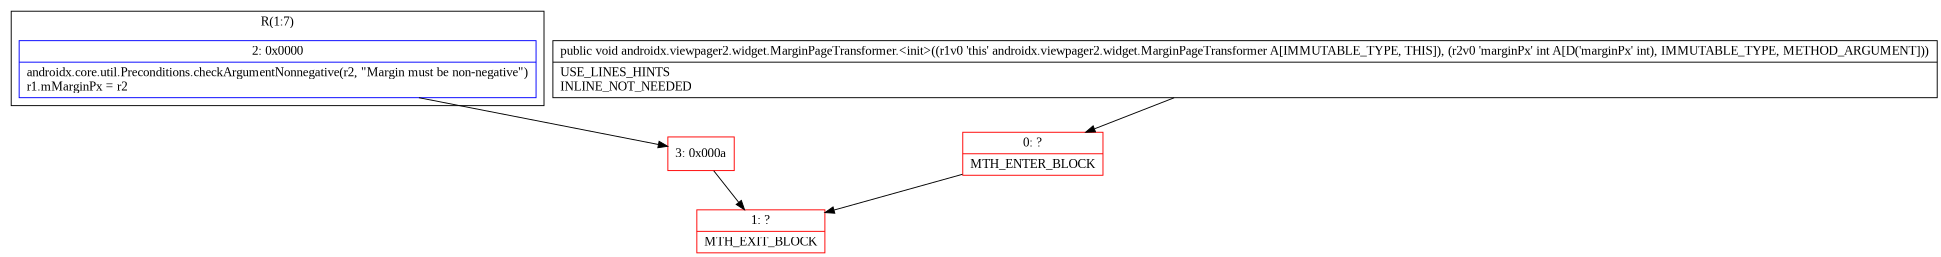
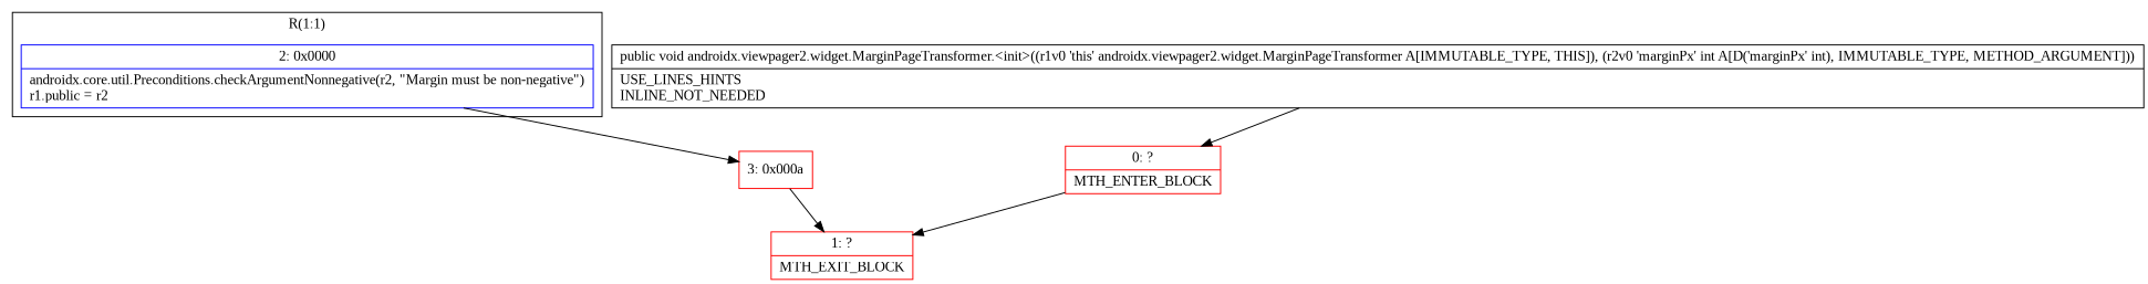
  digraph {
    fontname="Liberation Serif"
    node [color=red fontname="Liberation Serif" shape=record]
    edge [fontname="Liberation Serif"]
-   n1 [color=blue label="{2\:\ 0x0000|androidx.core.util.Preconditions.checkArgumentNonnegative(r2, \"Margin must be non\-negative\")\lr1.mMarginPx = r2\l}"]
+   n1 [color=blue label="{2\:\ 0x0000|androidx.core.util.Preconditions.checkArgumentNonnegative(r2, \"Margin must be non\-negative\")\lr1.public = r2\l}"]
    n2 [label="{3\:\ 0x000a}"]
    n3 [label="{1\:\ ?|MTH_EXIT_BLOCK\l}"]
    n4 [label="{0\:\ ?|MTH_ENTER_BLOCK\l}"]
    n5 [label="{public void androidx.viewpager2.widget.MarginPageTransformer.\<init\>((r1v0 'this' androidx.viewpager2.widget.MarginPageTransformer A[IMMUTABLE_TYPE, THIS]), (r2v0 'marginPx' int A[D('marginPx' int), IMMUTABLE_TYPE, METHOD_ARGUMENT]))  | USE_LINES_HINTS\lINLINE_NOT_NEEDED\l}" color=""]
    subgraph cluster_1 {
-     label="R(1:7)"
+     label="R(1:1)"
      n1
    }
    n1 -> n2
    n2 -> n3
    n4 -> n3
    n5 -> n4
  }
